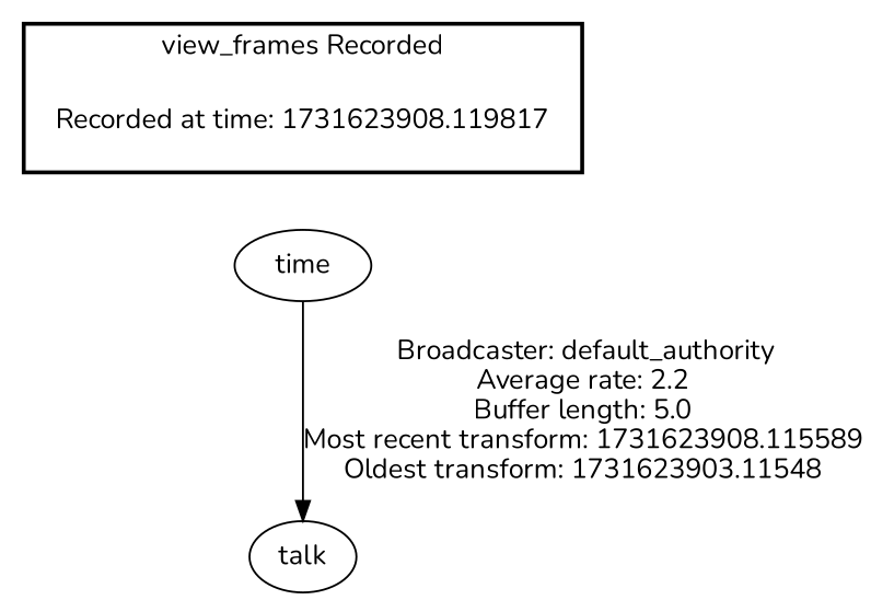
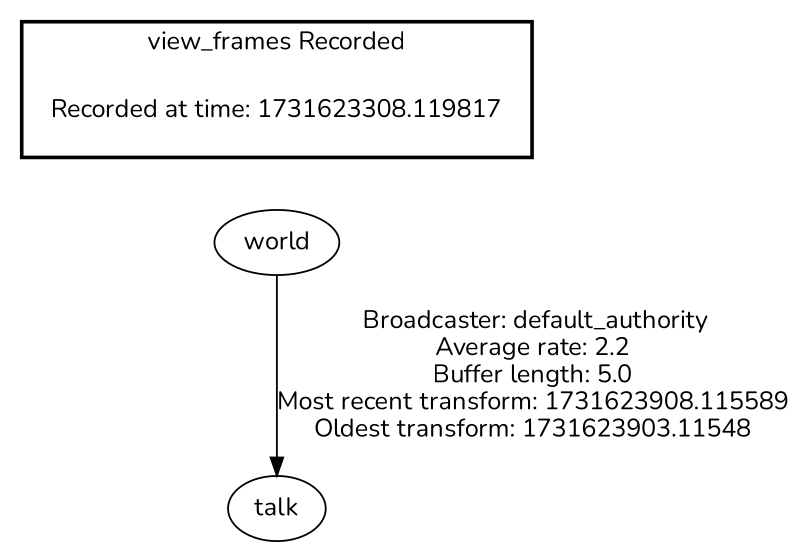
  digraph {
    fontname=Nunito
    node [fontname=Nunito]
    edge [fontname=Nunito]
-   "Recorded at time: 1731623908.119817" [shape=plaintext]
-   world [label=time]
+   "Recorded at time: 1731623908.119817" [shape=plaintext label="Recorded at time: 1731623308.119817"]
+   world
    talk
    subgraph cluster_1 {
      color=black
      label="view_frames Recorded"
      style=bold
      "Recorded at time: 1731623908.119817"
    }
    "Recorded at time: 1731623908.119817" -> world [style=invis]
    world -> talk [label=" Broadcaster: default_authority\nAverage rate: 2.2\nBuffer length: 5.0\nMost recent transform: 1731623908.115589\nOldest transform: 1731623903.11548\n"]
  }
